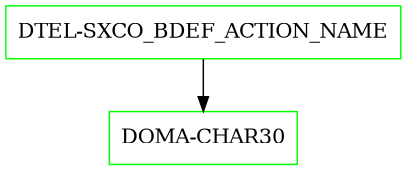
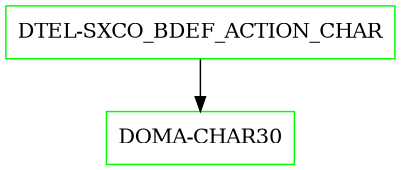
  digraph {
    node [color=green shape=box]
-   "DTEL-SXCO_BDEF_ACTION_NAME"
+   "DTEL-SXCO_BDEF_ACTION_NAME" [label="DTEL-SXCO_BDEF_ACTION_CHAR"]
    "DOMA-CHAR30"
    "DTEL-SXCO_BDEF_ACTION_NAME" -> "DOMA-CHAR30"
  }
